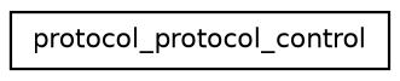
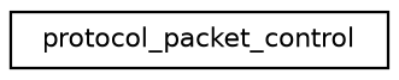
  digraph {
    rankdir=LR
-   n1 [color=black fillcolor=white fontname=Helvetica fontsize=10 height=0.2 label=protocol_protocol_control shape=record style=filled width=0.4]
+   n1 [color=black fillcolor=white fontname=Helvetica fontsize=10 height=0.2 label=protocol_packet_control shape=record style=filled width=0.4]
  }
